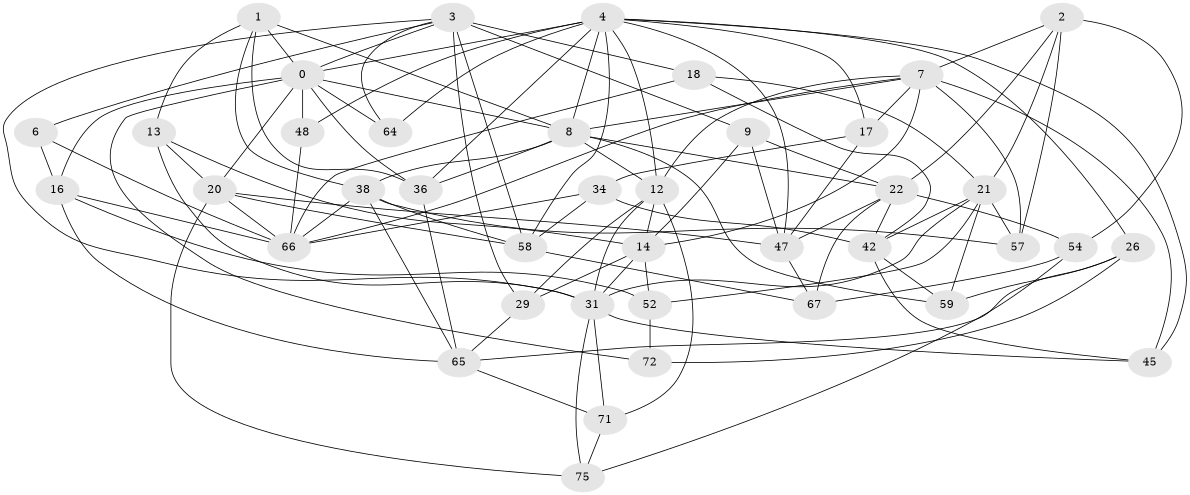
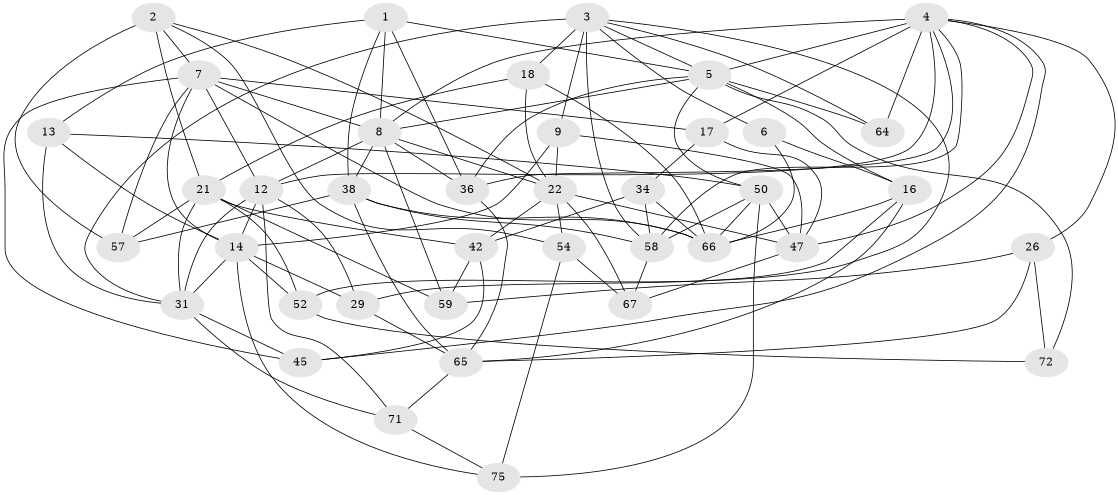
  graph {
    node [color=gray90 style=filled]
    1 [super="+10"]
-   5 [super="+27+28" label=0]
+   5 [super="+27+28"]
    8 [super="+46+19"]
    13 [super="+76"]
    n5 [label=36 super="+43"]
    38 [super="+49"]
    64
-   48
    16 [super="+68"]
-   20 [super="+36"]
+   20 [super="+36" label=50]
    72
    22 [super="+63"]
    12 [super="+15"]
    59
    31 [super="+70+73"]
    14 [super="+39+40"]
    65 [super="+78"]
    57
    58 [super="+62"]
    66 [super="+74"]
    2 [super="+25"]
    7 [super="+61+32"]
    21 [super="+33"]
    54
    17
    45
    n27 [label=52]
    42 [super="+44"]
    47 [super="+77"]
    67
    75
    3 [super="+37+79+11"]
    6
    9
    18 [super="+24"]
    29
    71
    4 [super="+52+23"]
    26
    34
    1 -- 5
    1 -- 8
    1 -- 13
    1 -- n5 [weight=2]
    1 -- 38
    5 -- 8
    5 -- n5
    5 -- 64 [weight=2]
-   5 -- 48 [weight=2]
    5 -- 16
    5 -- 20
    5 -- 72
    8 -- n5
    8 -- 38
    8 -- 22
    8 -- 12
    8 -- 59
    13 -- 20
    13 -- 31
    13 -- 14 [weight=3]
    n5 -- 65
    38 -- 65
    38 -- 57
    38 -- 58
    38 -- 66
-   48 -- 66
    16 -- 65
    16 -- 66
    16 -- n27
    20 -- 58
    20 -- 66
    20 -- 47
    20 -- 75
    22 -- 54
    22 -- 42
    22 -- 47
    22 -- 67
    12 -- 31 [weight=2]
    12 -- 14
    12 -- 29
    12 -- 71
    31 -- 45
    31 -- 71
    14 -- 31
    14 -- n27
-   31 -- 75
+   14 -- 75
    14 -- 29
    65 -- 71
    58 -- 67
    2 -- 22
    2 -- 57
    2 -- 7
    2 -- 21 [weight=2]
    2 -- 54
    7 -- 8
    7 -- 12
    7 -- 14
    7 -- 57
    7 -- 66
    7 -- 17
    7 -- 45
    21 -- 59
    21 -- 31
    21 -- 57
    21 -- n27
    21 -- 42
    54 -- 67
    54 -- 75
    17 -- 47
    17 -- 34
    n27 -- 72
    42 -- 59
    42 -- 45
    47 -- 67
    3 -- 5
    3 -- 64
    3 -- 31
    3 -- 58
    3 -- 6
    3 -- 9
    3 -- 18 [weight=3]
    3 -- 29
    6 -- 16 [weight=2]
    6 -- 66
    9 -- 22
    9 -- 14
    9 -- 47
-   18 -- 42
+   18 -- 22
    18 -- 66
    18 -- 21
    29 -- 65
    71 -- 75
    4 -- 5
    4 -- 8 [weight=2]
    4 -- n5
    4 -- 64
-   4 -- 48
    4 -- 12
    4 -- 58
    4 -- 17
    4 -- 45
    4 -- 47
    4 -- 26
    26 -- 72
    26 -- 59
    26 -- 65
    34 -- 58
    34 -- 66
    34 -- 42
  }
